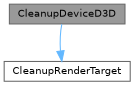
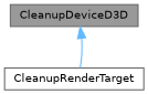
  digraph {
    rankdir=TB
    node [fontname=Helvetica fontsize=10 shape=box style=filled]
    n1 [color=gray40 fillcolor=grey60 fontcolor=black height=0.2 label=CleanupDeviceD3D width=0.4]
    n2 [color=grey40 fillcolor=white height=0.2 label=CleanupRenderTarget width=0.4]
-   n1 -> n2 [color=steelblue1 fontname=Helvetica fontsize=10 labelfontname=Helvetica labelfontsize=10 style=solid]
+   n2 -> n1 [color=steelblue1 fontname=Helvetica fontsize=10 labelfontname=Helvetica labelfontsize=10 style=solid]
  }
